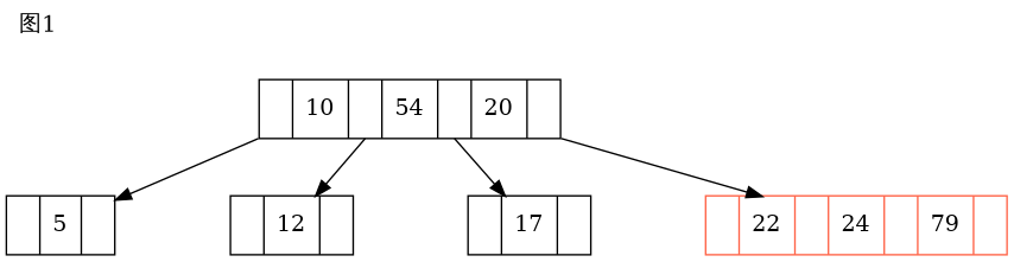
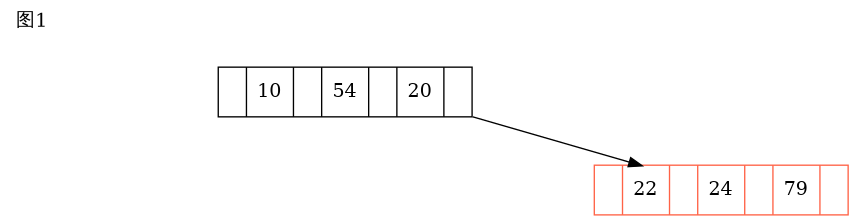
  digraph {
    label="图1"
    labeljust=l
    labelloc=t
    nodesep=1
    splines=line
    node [shape=record]
    edge [minlen=1.8]
    n1 [label="<f1> | 10 | <f2> | 54 | <f3> | 20 | <f4>"]
-   n2 [label="<f1> | 5 | <f2>"]
-   n3 [label="<f1> | 12 | <f2>"]
-   n4 [label="<f1> | 17 | <f2>"]
    n5 [color=tomato label="<f1> | 22 | <f2> | 24 | <f3> | 79 | <f4>"]
-   n1 -> n2 [tailport=sw]
-   n1 -> n3 [tailport=f2]
-   n1 -> n4 [tailport=f3]
    n1 -> n5 [tailport=se]
  }
